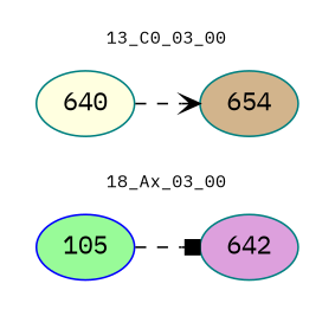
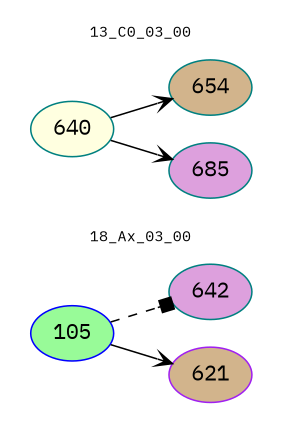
  digraph {
    fontname="IBM Plex Mono"
    rankdir=LR
    node [color=teal fillcolor=tan fontname="IBM Plex Mono" style=filled]
    edge [arrowhead=vee color=black fontname="IBM Plex Mono" style=solid]
    n1 [color=blue fillcolor=palegreen label=105]
+   n2 [color=purple label=621]
    n3 [fillcolor=plum label=642]
    n4 [fillcolor=lightyellow label=640]
+   n5 [fillcolor=plum label=685]
    n6 [label=654]
    subgraph cluster_1 {
      color=white
      fontsize=10
      label="18_Ax_03_00"
      n1
+     n2
      n3
    }
    subgraph cluster_2 {
      color=white
      fontsize=10
      label="13_C0_03_00"
      n4
+     n5
      n6
    }
+   n1 -> n2
    n1 -> n3 [arrowhead=box style=dashed]
-   n4 -> n6 [style=dashed]
+   n4 -> n5
+   n4 -> n6
  }
